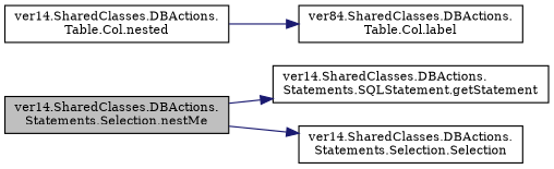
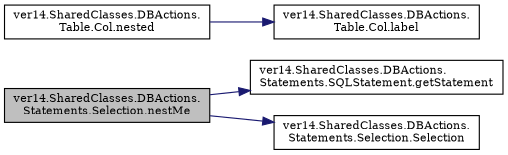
  digraph {
    fontname="DejaVu Serif"
    rankdir=LR
    node [color=black fillcolor=white fontname="DejaVu Serif" fontsize=10 shape=record style=filled]
    edge [color=midnightblue fontname="DejaVu Serif" fontsize=10 labelfontname=Helvetica labelfontsize=10 style=solid]
    n1 [fillcolor=grey75 fontcolor=black height=0.2 label="ver14.SharedClasses.DBActions.\lStatements.Selection.nestMe" width=0.4]
    n2 [height=0.2 label="ver14.SharedClasses.DBActions.\lStatements.SQLStatement.getStatement" width=0.4]
    n3 [height=0.2 label="ver14.SharedClasses.DBActions.\lStatements.Selection.Selection" width=0.4]
    n4 [height=0.2 label="ver14.SharedClasses.DBActions.\lTable.Col.nested" width=0.4]
-   n5 [height=0.2 label="ver84.SharedClasses.DBActions.\lTable.Col.label" width=0.4]
+   n5 [height=0.2 label="ver14.SharedClasses.DBActions.\lTable.Col.label" width=0.4]
    n1 -> n2
    n1 -> n3
    n4 -> n5
  }
